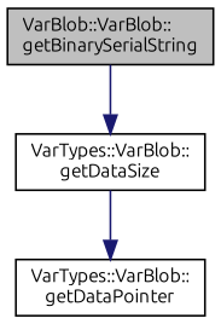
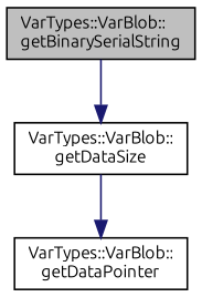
  digraph {
    fontname=Ubuntu
    rankdir=TB
    node [color=black fillcolor=white fontname=Ubuntu fontsize=10 shape=record style=filled]
    edge [color=midnightblue fontname=Ubuntu fontsize=10 labelfontname=Helvetica labelfontsize=10 style=solid]
-   n1 [fillcolor=grey75 fontcolor=black height=0.2 label="VarBlob::VarBlob::\lgetBinarySerialString" width=0.4]
+   n1 [fillcolor=grey75 fontcolor=black height=0.2 label="VarTypes::VarBlob::\lgetBinarySerialString" width=0.4]
    n2 [height=0.2 label="VarTypes::VarBlob::\lgetDataSize" width=0.4]
    n3 [height=0.2 label="VarTypes::VarBlob::\lgetDataPointer" width=0.4]
    n1 -> n2
    n2 -> n3
  }
